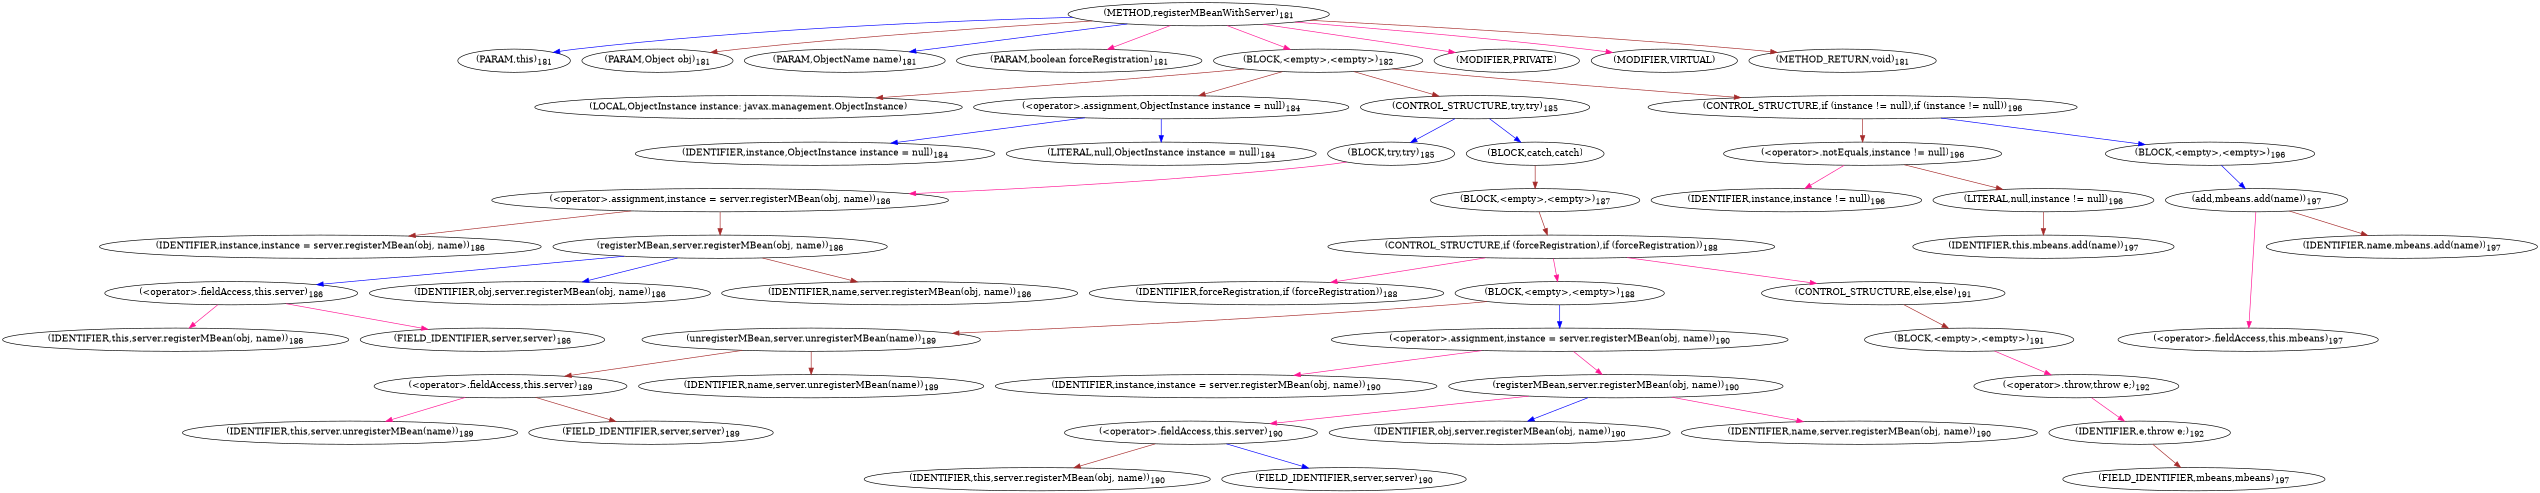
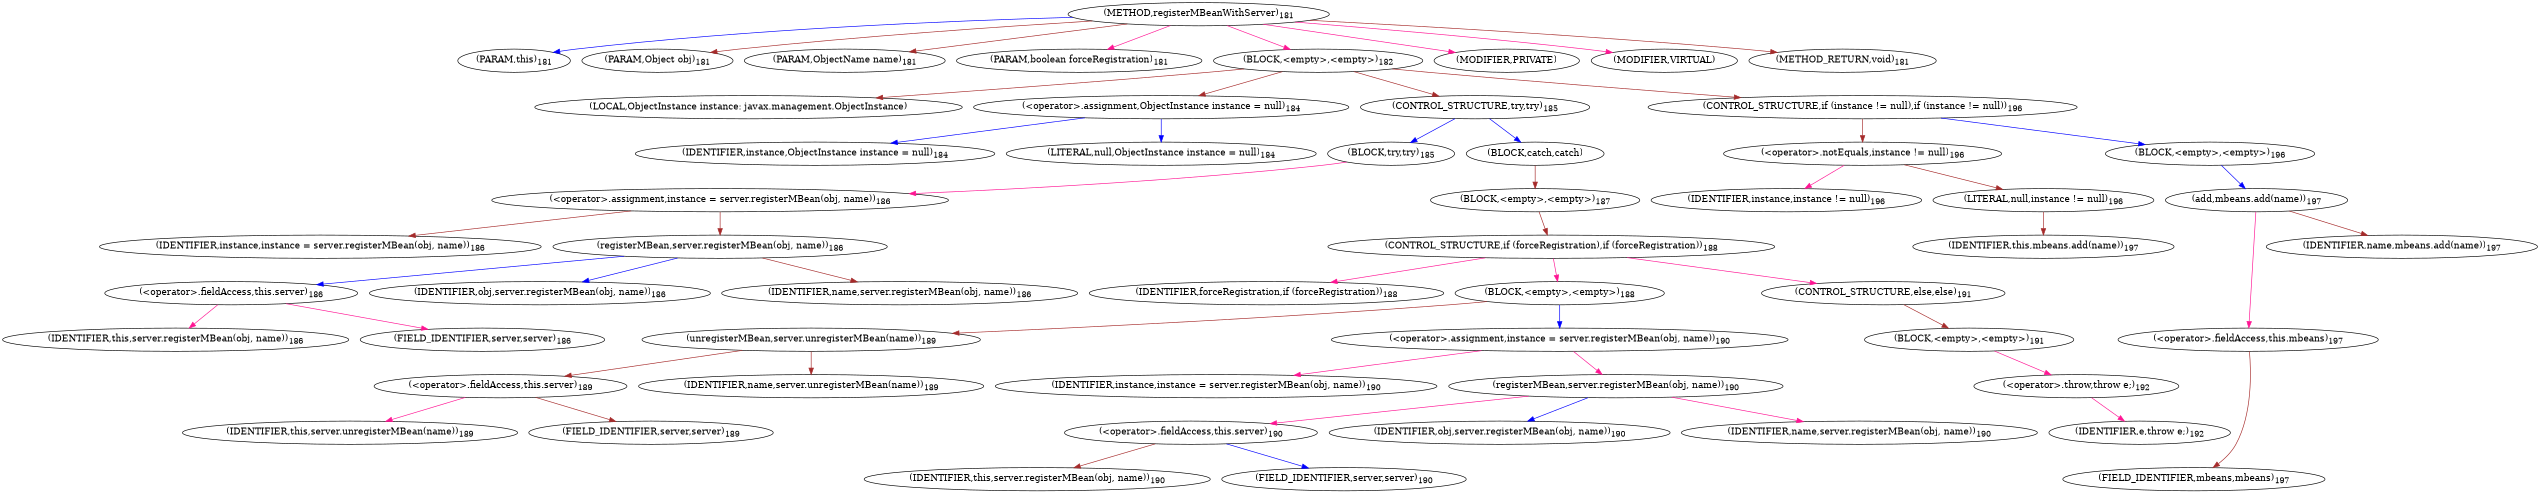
  digraph {
    edge [color=brown]
    n1 [label=<(METHOD,registerMBeanWithServer)<SUB>181</SUB>>]
    n2 [label=<(PARAM,this)<SUB>181</SUB>>]
    n3 [label=<(PARAM,Object obj)<SUB>181</SUB>>]
    n4 [label=<(PARAM,ObjectName name)<SUB>181</SUB>>]
    n5 [label=<(PARAM,boolean forceRegistration)<SUB>181</SUB>>]
    n6 [label=<(BLOCK,&lt;empty&gt;,&lt;empty&gt;)<SUB>182</SUB>>]
    n7 [label=<(MODIFIER,PRIVATE)>]
    n8 [label=<(MODIFIER,VIRTUAL)>]
    n9 [label=<(METHOD_RETURN,void)<SUB>181</SUB>>]
    n10 [label=<(LOCAL,ObjectInstance instance: javax.management.ObjectInstance)>]
    n11 [label=<(&lt;operator&gt;.assignment,ObjectInstance instance = null)<SUB>184</SUB>>]
    n12 [label=<(CONTROL_STRUCTURE,try,try)<SUB>185</SUB>>]
    n13 [label=<(CONTROL_STRUCTURE,if (instance != null),if (instance != null))<SUB>196</SUB>>]
    n14 [label=<(IDENTIFIER,instance,ObjectInstance instance = null)<SUB>184</SUB>>]
    n15 [label=<(LITERAL,null,ObjectInstance instance = null)<SUB>184</SUB>>]
    n16 [label=<(BLOCK,try,try)<SUB>185</SUB>>]
    n17 [label=<(BLOCK,catch,catch)>]
    n18 [label=<(&lt;operator&gt;.notEquals,instance != null)<SUB>196</SUB>>]
    n19 [label=<(BLOCK,&lt;empty&gt;,&lt;empty&gt;)<SUB>196</SUB>>]
    n20 [label=<(&lt;operator&gt;.assignment,instance = server.registerMBean(obj, name))<SUB>186</SUB>>]
    n21 [label=<(BLOCK,&lt;empty&gt;,&lt;empty&gt;)<SUB>187</SUB>>]
    n22 [label=<(IDENTIFIER,instance,instance = server.registerMBean(obj, name))<SUB>186</SUB>>]
    n23 [label=<(registerMBean,server.registerMBean(obj, name))<SUB>186</SUB>>]
    n24 [label=<(&lt;operator&gt;.fieldAccess,this.server)<SUB>186</SUB>>]
    n25 [label=<(IDENTIFIER,obj,server.registerMBean(obj, name))<SUB>186</SUB>>]
    n26 [label=<(IDENTIFIER,name,server.registerMBean(obj, name))<SUB>186</SUB>>]
    n27 [label=<(IDENTIFIER,this,server.registerMBean(obj, name))<SUB>186</SUB>>]
    n28 [label=<(FIELD_IDENTIFIER,server,server)<SUB>186</SUB>>]
    n29 [label=<(CONTROL_STRUCTURE,if (forceRegistration),if (forceRegistration))<SUB>188</SUB>>]
    n30 [label=<(IDENTIFIER,forceRegistration,if (forceRegistration))<SUB>188</SUB>>]
    n31 [label=<(BLOCK,&lt;empty&gt;,&lt;empty&gt;)<SUB>188</SUB>>]
    n32 [label=<(CONTROL_STRUCTURE,else,else)<SUB>191</SUB>>]
    n33 [label=<(unregisterMBean,server.unregisterMBean(name))<SUB>189</SUB>>]
    n34 [label=<(&lt;operator&gt;.assignment,instance = server.registerMBean(obj, name))<SUB>190</SUB>>]
    n35 [label=<(BLOCK,&lt;empty&gt;,&lt;empty&gt;)<SUB>191</SUB>>]
    n36 [label=<(&lt;operator&gt;.fieldAccess,this.server)<SUB>189</SUB>>]
    n37 [label=<(IDENTIFIER,name,server.unregisterMBean(name))<SUB>189</SUB>>]
    n38 [label=<(IDENTIFIER,instance,instance = server.registerMBean(obj, name))<SUB>190</SUB>>]
    n39 [label=<(registerMBean,server.registerMBean(obj, name))<SUB>190</SUB>>]
    n40 [label=<(IDENTIFIER,this,server.unregisterMBean(name))<SUB>189</SUB>>]
    n41 [label=<(FIELD_IDENTIFIER,server,server)<SUB>189</SUB>>]
    n42 [label=<(&lt;operator&gt;.fieldAccess,this.server)<SUB>190</SUB>>]
    n43 [label=<(IDENTIFIER,obj,server.registerMBean(obj, name))<SUB>190</SUB>>]
    n44 [label=<(IDENTIFIER,name,server.registerMBean(obj, name))<SUB>190</SUB>>]
    n45 [label=<(IDENTIFIER,this,server.registerMBean(obj, name))<SUB>190</SUB>>]
    n46 [label=<(FIELD_IDENTIFIER,server,server)<SUB>190</SUB>>]
    n47 [label=<(&lt;operator&gt;.throw,throw e;)<SUB>192</SUB>>]
    n48 [label=<(IDENTIFIER,e,throw e;)<SUB>192</SUB>>]
    n49 [label=<(IDENTIFIER,instance,instance != null)<SUB>196</SUB>>]
    n50 [label=<(LITERAL,null,instance != null)<SUB>196</SUB>>]
    n51 [label=<(add,mbeans.add(name))<SUB>197</SUB>>]
    n52 [label=<(IDENTIFIER,this,mbeans.add(name))<SUB>197</SUB>>]
    n53 [label=<(&lt;operator&gt;.fieldAccess,this.mbeans)<SUB>197</SUB>>]
    n54 [label=<(IDENTIFIER,name,mbeans.add(name))<SUB>197</SUB>>]
    n55 [label=<(FIELD_IDENTIFIER,mbeans,mbeans)<SUB>197</SUB>>]
    n1 -> n2 [color=blue]
    n1 -> n3
-   n1 -> n4 [color=blue]
+   n1 -> n4
    n1 -> n5 [color=deeppink]
    n1 -> n6 [color=deeppink]
    n1 -> n7 [color=deeppink]
    n1 -> n8 [color=deeppink]
    n1 -> n9
    n6 -> n10
    n6 -> n11
    n6 -> n12
    n6 -> n13
    n11 -> n14 [color=blue]
    n11 -> n15 [color=blue]
    n12 -> n16 [color=blue]
    n12 -> n17 [color=blue]
    n13 -> n18
    n13 -> n19 [color=blue]
    n16 -> n20 [color=deeppink]
    n17 -> n21
    n18 -> n49 [color=deeppink]
    n18 -> n50
    n19 -> n51 [color=blue]
    n20 -> n22
    n20 -> n23
    n21 -> n29
    n23 -> n24 [color=blue]
    n23 -> n25 [color=blue]
    n23 -> n26
    n24 -> n27 [color=deeppink]
    n24 -> n28 [color=deeppink]
    n29 -> n30 [color=deeppink]
    n29 -> n31 [color=deeppink]
    n29 -> n32 [color=deeppink]
    n31 -> n33
    n31 -> n34 [color=blue]
    n32 -> n35
    n33 -> n36
    n33 -> n37
    n34 -> n38 [color=deeppink]
    n34 -> n39 [color=deeppink]
    n35 -> n47 [color=deeppink]
    n36 -> n40 [color=deeppink]
    n36 -> n41
    n39 -> n42 [color=deeppink]
    n39 -> n43 [color=blue]
    n39 -> n44 [color=deeppink]
    n42 -> n45
    n42 -> n46 [color=blue]
    n47 -> n48 [color=deeppink]
    n50 -> n52
    n51 -> n53 [color=deeppink]
    n51 -> n54
-   n48 -> n55
+   n53 -> n55
  }
